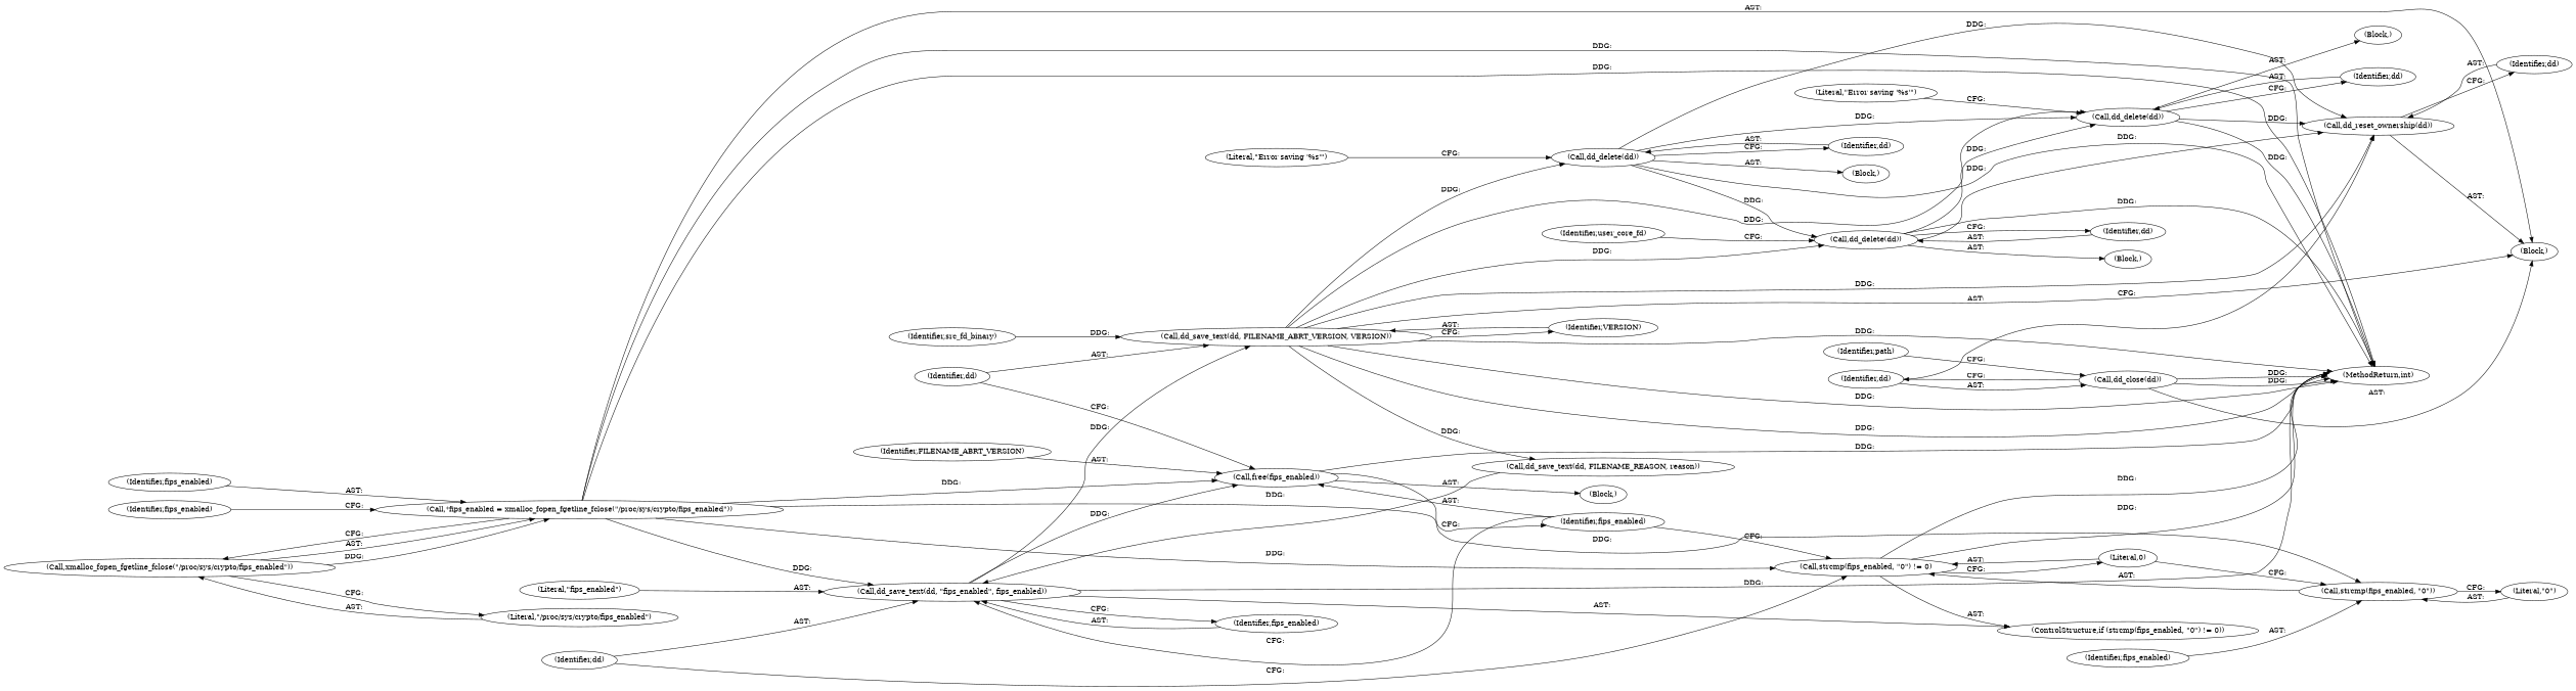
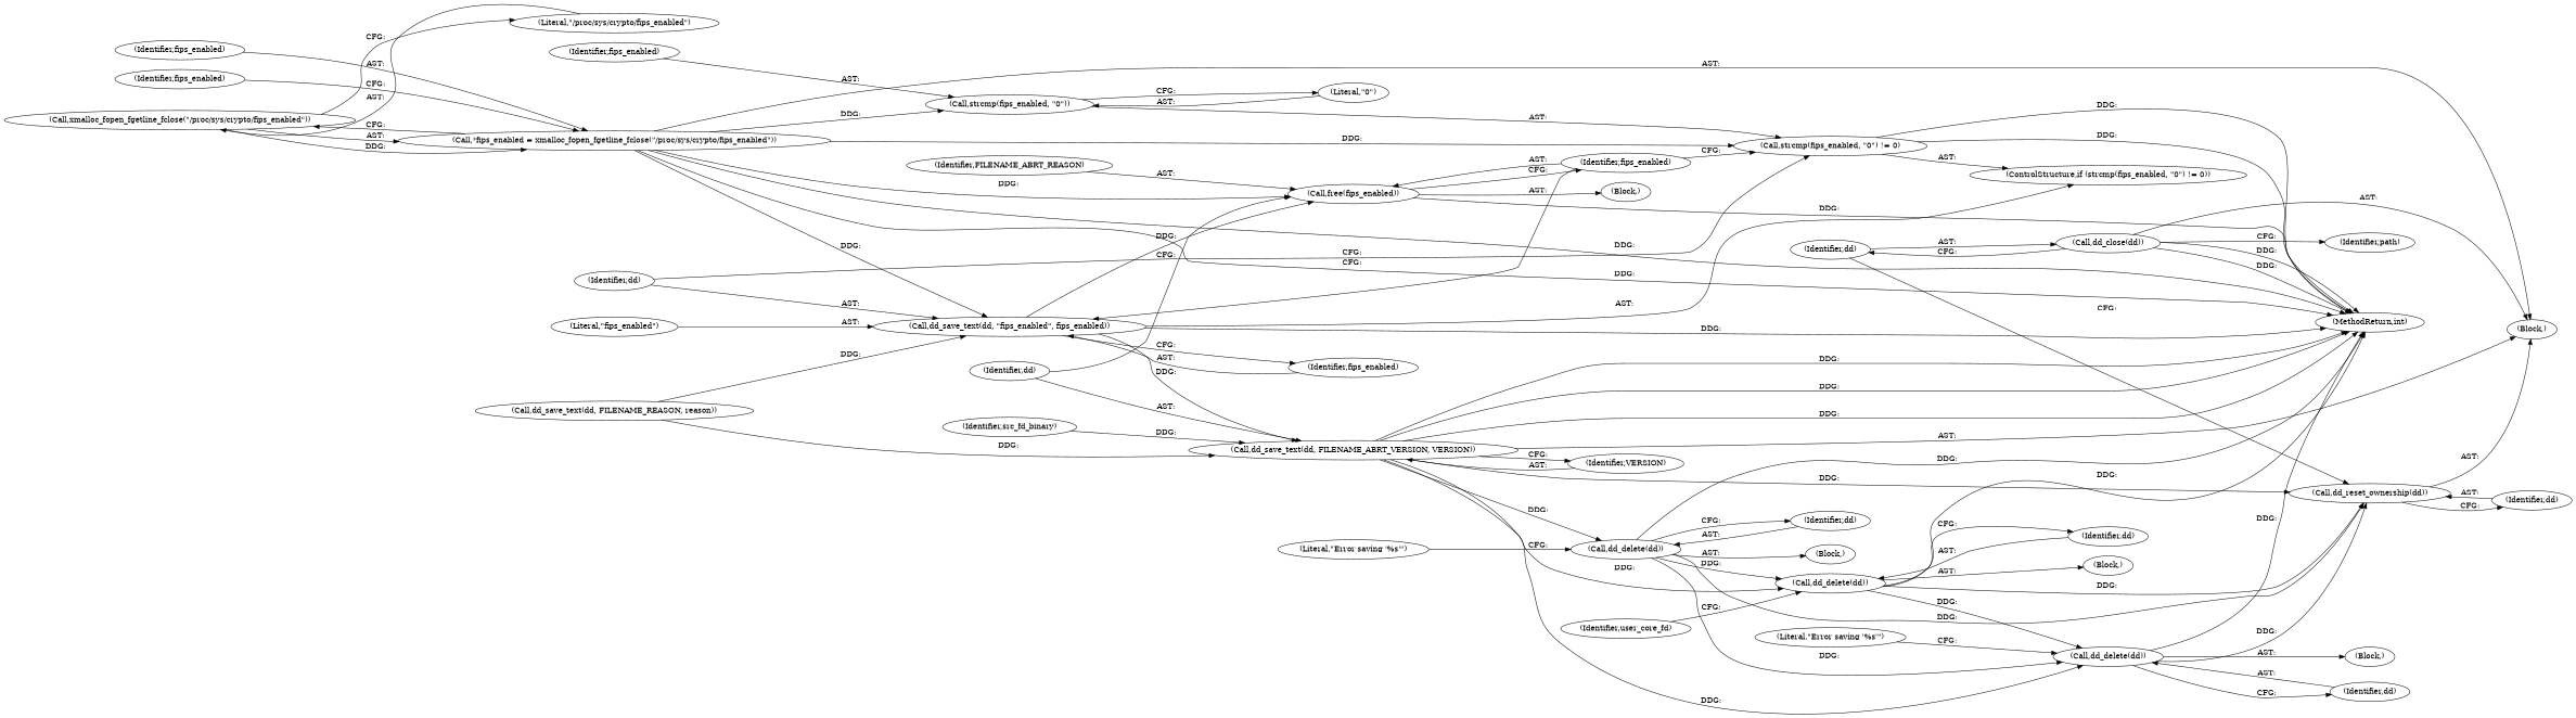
  digraph {
    rankdir=LR
    n1 [label="(Call,xmalloc_fopen_fgetline_fclose(\"/proc/sys/crypto/fips_enabled\"))"]
    n2 [label="(Call,*fips_enabled = xmalloc_fopen_fgetline_fclose(\"/proc/sys/crypto/fips_enabled\"))"]
    n3 [label="(Literal,\"/proc/sys/crypto/fips_enabled\")"]
    n4 [label="(Call,strcmp(fips_enabled, \"0\") != 0)"]
    n5 [label="(Call,strcmp(fips_enabled, \"0\"))"]
    n6 [label="(Call,dd_save_text(dd, \"fips_enabled\", fips_enabled))"]
    n7 [label="(Call,free(fips_enabled))"]
    n8 [label="(MethodReturn,int)"]
    n9 [label="(Block,)"]
    n10 [label="(ControlStructure,if (strcmp(fips_enabled, \"0\") != 0))"]
-   n11 [label="(Literal,0)"]
    n12 [label="(Literal,\"0\")"]
    n13 [label="(Call,dd_save_text(dd, FILENAME_ABRT_VERSION, VERSION))"]
    n14 [label="(Identifier,fips_enabled)"]
    n15 [label="(Block,)"]
    n16 [label="(Identifier,fips_enabled)"]
    n17 [label="(Call,dd_delete(dd))"]
    n18 [label="(Call,dd_delete(dd))"]
    n19 [label="(Call,dd_delete(dd))"]
    n20 [label="(Call,dd_reset_ownership(dd))"]
    n21 [label="(Identifier,VERSION)"]
    n22 [label="(Identifier,dd)"]
    n23 [label="(Block,)"]
    n24 [label="(Identifier,dd)"]
    n25 [label="(Block,)"]
    n26 [label="(Identifier,dd)"]
    n27 [label="(Block,)"]
    n28 [label="(Identifier,dd)"]
    n29 [label="(Call,dd_close(dd))"]
    n30 [label="(Identifier,dd)"]
    n31 [label="(Literal,\"Error saving '%s'\")"]
    n32 [label="(Call,dd_save_text(dd, FILENAME_REASON, reason))"]
    n33 [label="(Identifier,dd)"]
    n34 [label="(Identifier,dd)"]
    n35 [label="(Identifier,user_core_fd)"]
-   n36 [label="(Identifier,FILENAME_ABRT_VERSION)"]
+   n36 [label="(Identifier,FILENAME_ABRT_REASON)"]
    n37 [label="(Identifier,fips_enabled)"]
    n38 [label="(Identifier,fips_enabled)"]
    n39 [label="(Identifier,fips_enabled)"]
    n40 [label="(Literal,\"fips_enabled\")"]
    n41 [label="(Identifier,src_fd_binary)"]
    n42 [label="(Identifier,path)"]
    n43 [label="(Literal,\"Error saving '%s'\")"]
    n1 -> n2 [label="AST: "]
    n1 -> n2 [label="DDG: "]
    n1 -> n3 [label="CFG: "]
    n2 -> n1 [label="CFG: "]
    n2 -> n4 [label="DDG: "]
    n2 -> n5 [label="DDG: "]
    n2 -> n6 [label="DDG: "]
    n2 -> n7 [label="DDG: "]
    n2 -> n8 [label="DDG: "]
    n2 -> n8 [label="DDG: "]
    n2 -> n9 [label="AST: "]
    n3 -> n1 [label="AST: "]
    n4 -> n8 [label="DDG: "]
    n4 -> n8 [label="DDG: "]
    n4 -> n10 [label="AST: "]
-   n4 -> n11 [label="CFG: "]
    n5 -> n4 [label="AST: "]
    n5 -> n12 [label="CFG: "]
    n6 -> n7 [label="DDG: "]
    n6 -> n8 [label="DDG: "]
    n6 -> n10 [label="AST: "]
    n6 -> n13 [label="DDG: "]
    n6 -> n14 [label="CFG: "]
    n7 -> n8 [label="DDG: "]
    n7 -> n15 [label="AST: "]
    n7 -> n16 [label="CFG: "]
-   n11 -> n4 [label="AST: "]
-   n11 -> n5 [label="CFG: "]
    n12 -> n5 [label="AST: "]
    n13 -> n8 [label="DDG: "]
    n13 -> n8 [label="DDG: "]
    n13 -> n8 [label="DDG: "]
    n13 -> n9 [label="AST: "]
    n13 -> n17 [label="DDG: "]
    n13 -> n18 [label="DDG: "]
    n13 -> n19 [label="DDG: "]
    n13 -> n20 [label="DDG: "]
    n13 -> n21 [label="CFG: "]
    n14 -> n6 [label="AST: "]
    n16 -> n4 [label="CFG: "]
    n16 -> n6 [label="CFG: "]
    n16 -> n7 [label="AST: "]
    n17 -> n8 [label="DDG: "]
    n17 -> n18 [label="DDG: "]
    n17 -> n19 [label="DDG: "]
    n17 -> n20 [label="DDG: "]
    n17 -> n22 [label="CFG: "]
    n17 -> n23 [label="AST: "]
    n18 -> n8 [label="DDG: "]
    n18 -> n19 [label="DDG: "]
    n18 -> n20 [label="DDG: "]
    n18 -> n24 [label="CFG: "]
    n18 -> n25 [label="AST: "]
    n19 -> n8 [label="DDG: "]
    n19 -> n20 [label="DDG: "]
    n19 -> n26 [label="CFG: "]
    n19 -> n27 [label="AST: "]
    n20 -> n9 [label="AST: "]
    n20 -> n28 [label="CFG: "]
    n21 -> n13 [label="AST: "]
    n22 -> n17 [label="AST: "]
    n24 -> n18 [label="AST: "]
    n26 -> n19 [label="AST: "]
    n28 -> n20 [label="AST: "]
    n29 -> n8 [label="DDG: "]
    n29 -> n8 [label="DDG: "]
    n29 -> n9 [label="AST: "]
    n29 -> n30 [label="CFG: "]
    n30 -> n20 [label="CFG: "]
    n30 -> n29 [label="AST: "]
    n31 -> n17 [label="CFG: "]
    n32 -> n6 [label="DDG: "]
-   n13 -> n32 [label="DDG: "]
+   n32 -> n13 [label="DDG: "]
    n33 -> n7 [label="CFG: "]
    n33 -> n13 [label="AST: "]
    n34 -> n4 [label="CFG: "]
    n34 -> n6 [label="AST: "]
    n35 -> n18 [label="CFG: "]
    n36 -> n7 [label="AST: "]
    n37 -> n2 [label="AST: "]
    n38 -> n2 [label="CFG: "]
    n39 -> n5 [label="AST: "]
    n40 -> n6 [label="AST: "]
    n41 -> n13 [label="DDG: "]
-   n42 -> n29 [label="CFG: "]
+   n29 -> n42 [label="CFG: "]
    n43 -> n19 [label="CFG: "]
  }
